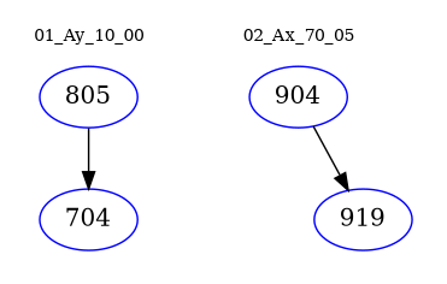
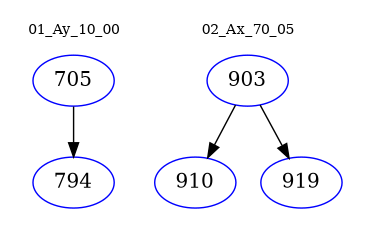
  digraph {
    node [color=blue]
    edge [color=black]
-   n1 [label=805]
-   n2 [label=704]
-   n3 [label=904]
+   n1 [label=705]
+   n2 [label=794]
+   n3 [label=903]
+   n4 [label=910]
    n5 [label=919]
    subgraph cluster_1 {
      color=white
      fontsize=10
      label="01_Ay_10_00"
      n1
      n2
    }
    subgraph cluster_2 {
      color=white
      fontsize=10
      label="02_Ax_70_05"
      n3
+     n4
      n5
    }
    n1 -> n2
+   n3 -> n4
    n3 -> n5
  }
